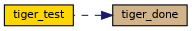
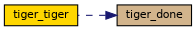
  digraph {
    rankdir=RL
    node [color=black fontname=Helvetica fontsize=10 shape=record style=filled]
    n1 [fillcolor=tan fontcolor=black height=0.2 label=tiger_done width=0.4]
-   n2 [fillcolor=gold height=0.2 label=tiger_test width=0.4]
+   n2 [fillcolor=gold height=0.2 label=tiger_tiger width=0.4]
    n1 -> n2 [color=midnightblue dir=back fontname=Helvetica fontsize=10 labelfontname=Helvetica labelfontsize=10 style=dashed]
  }
